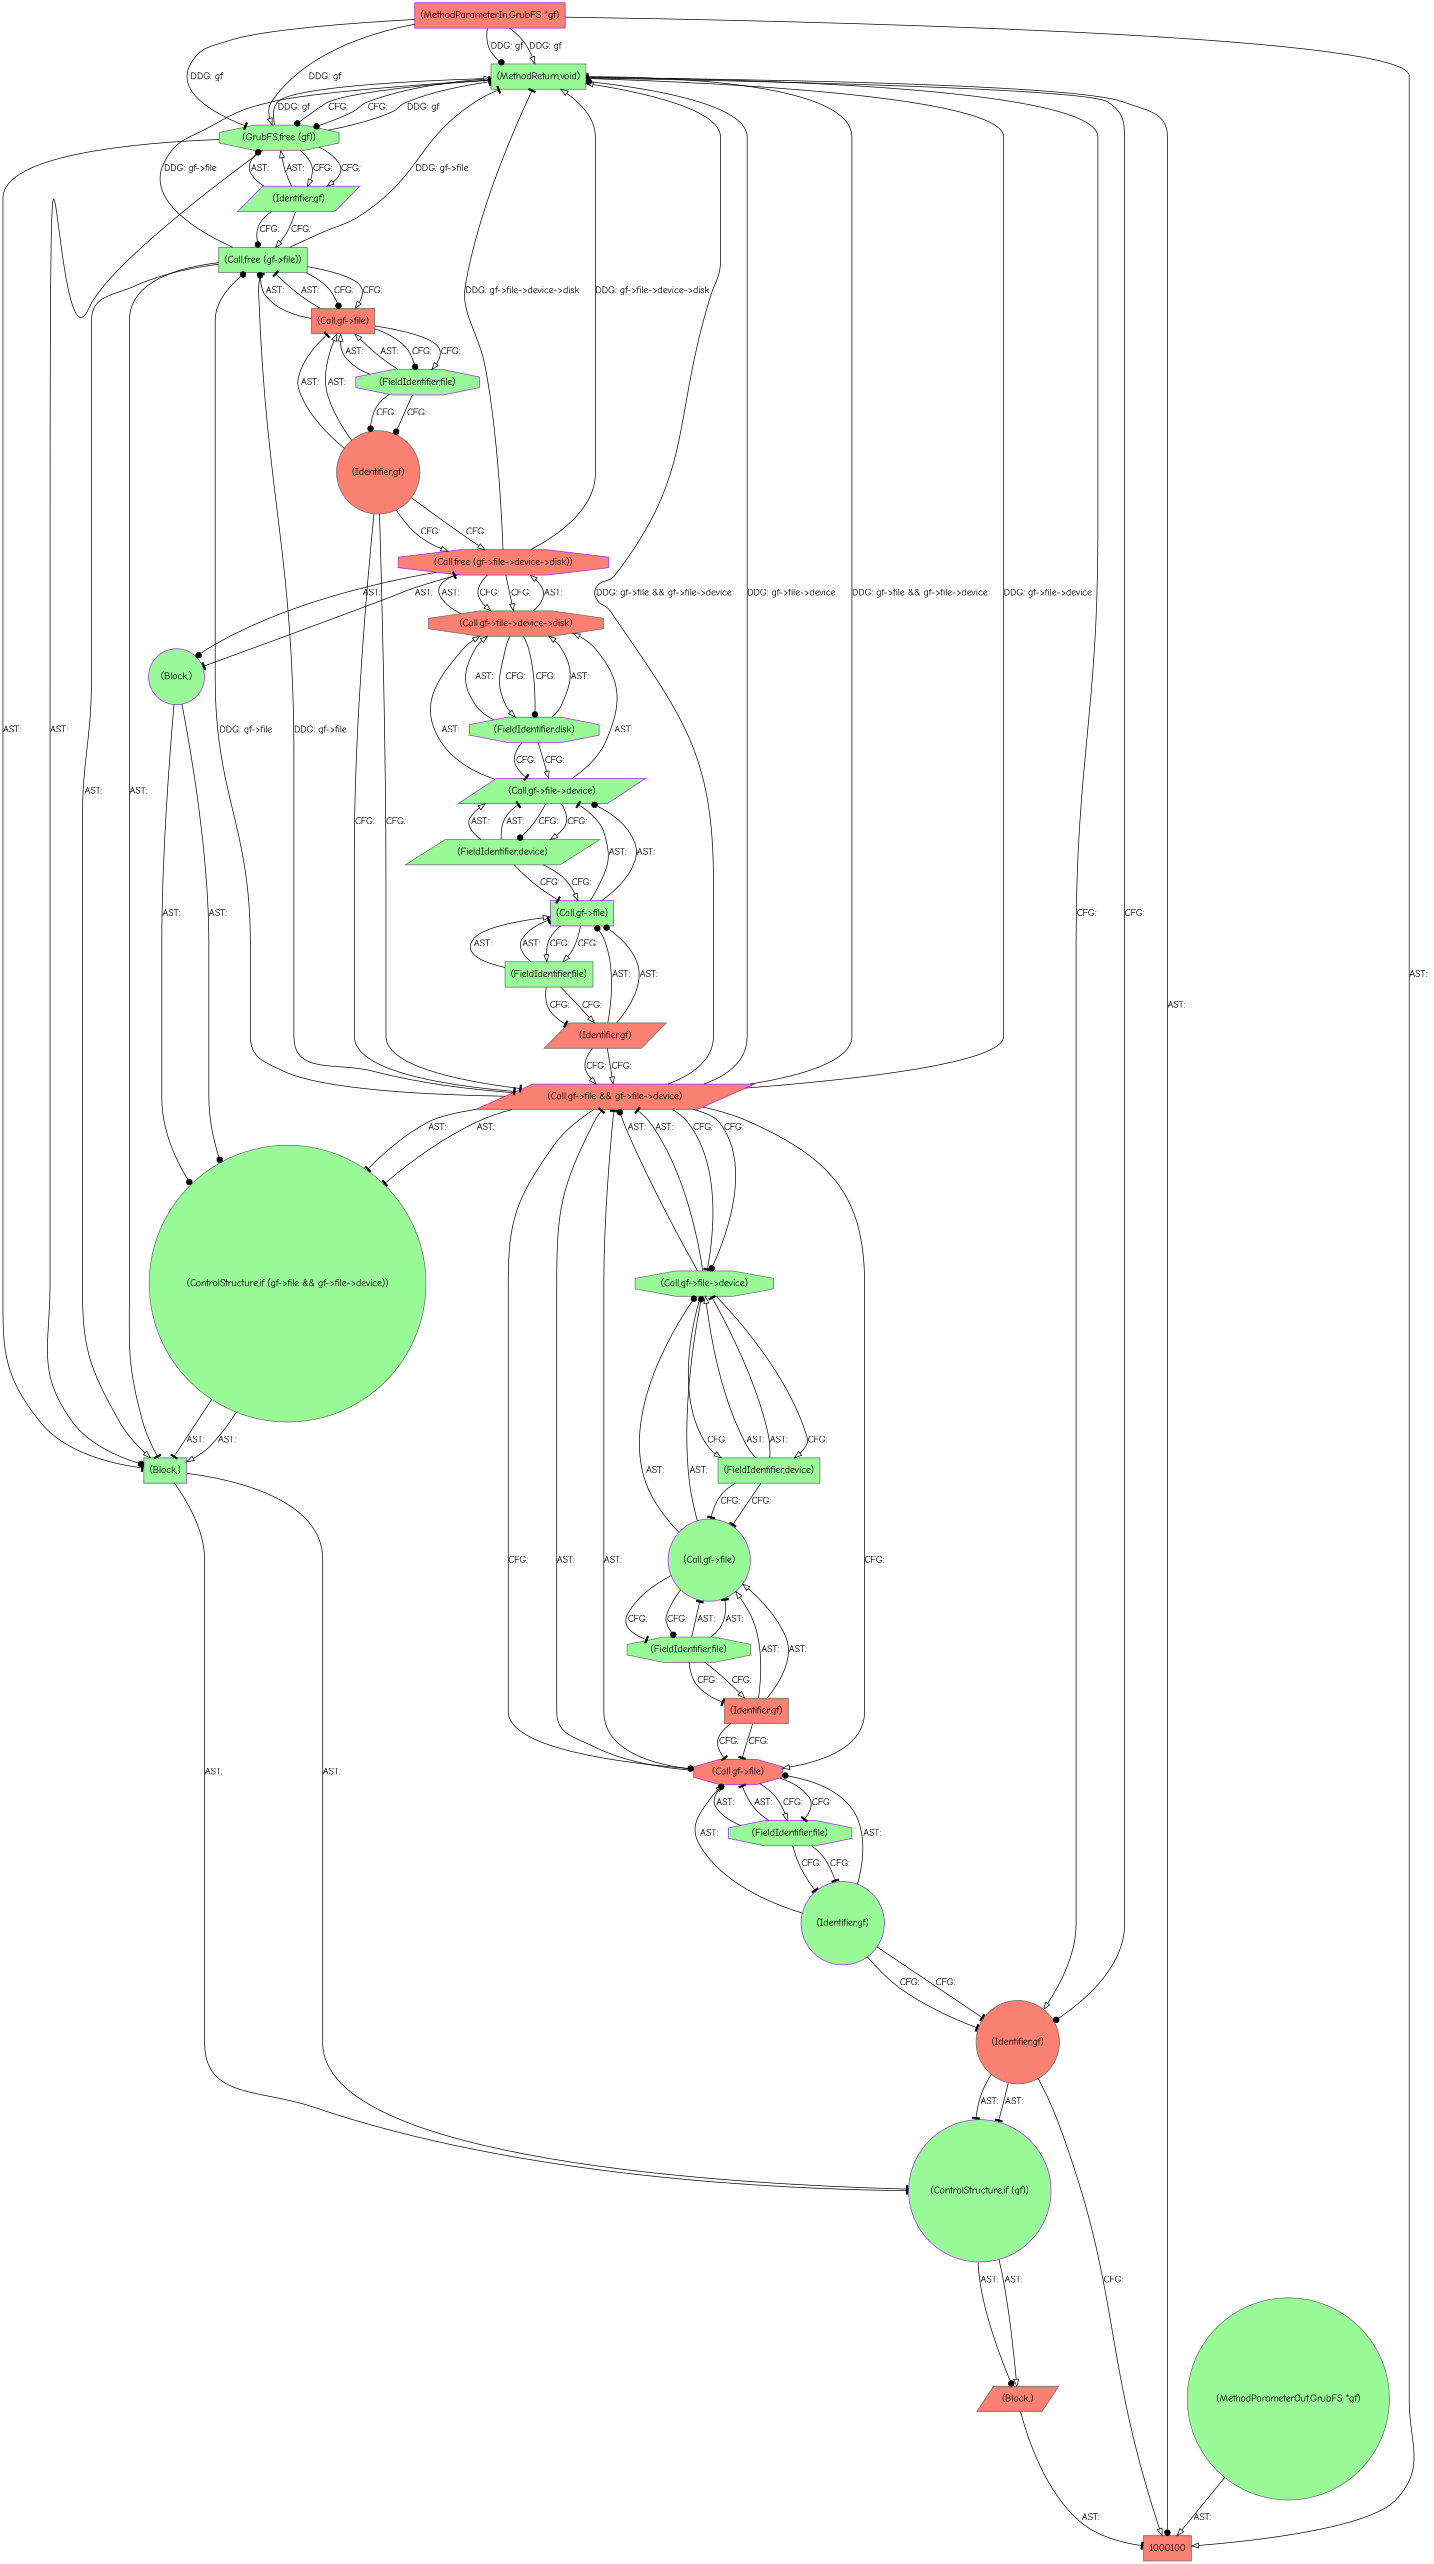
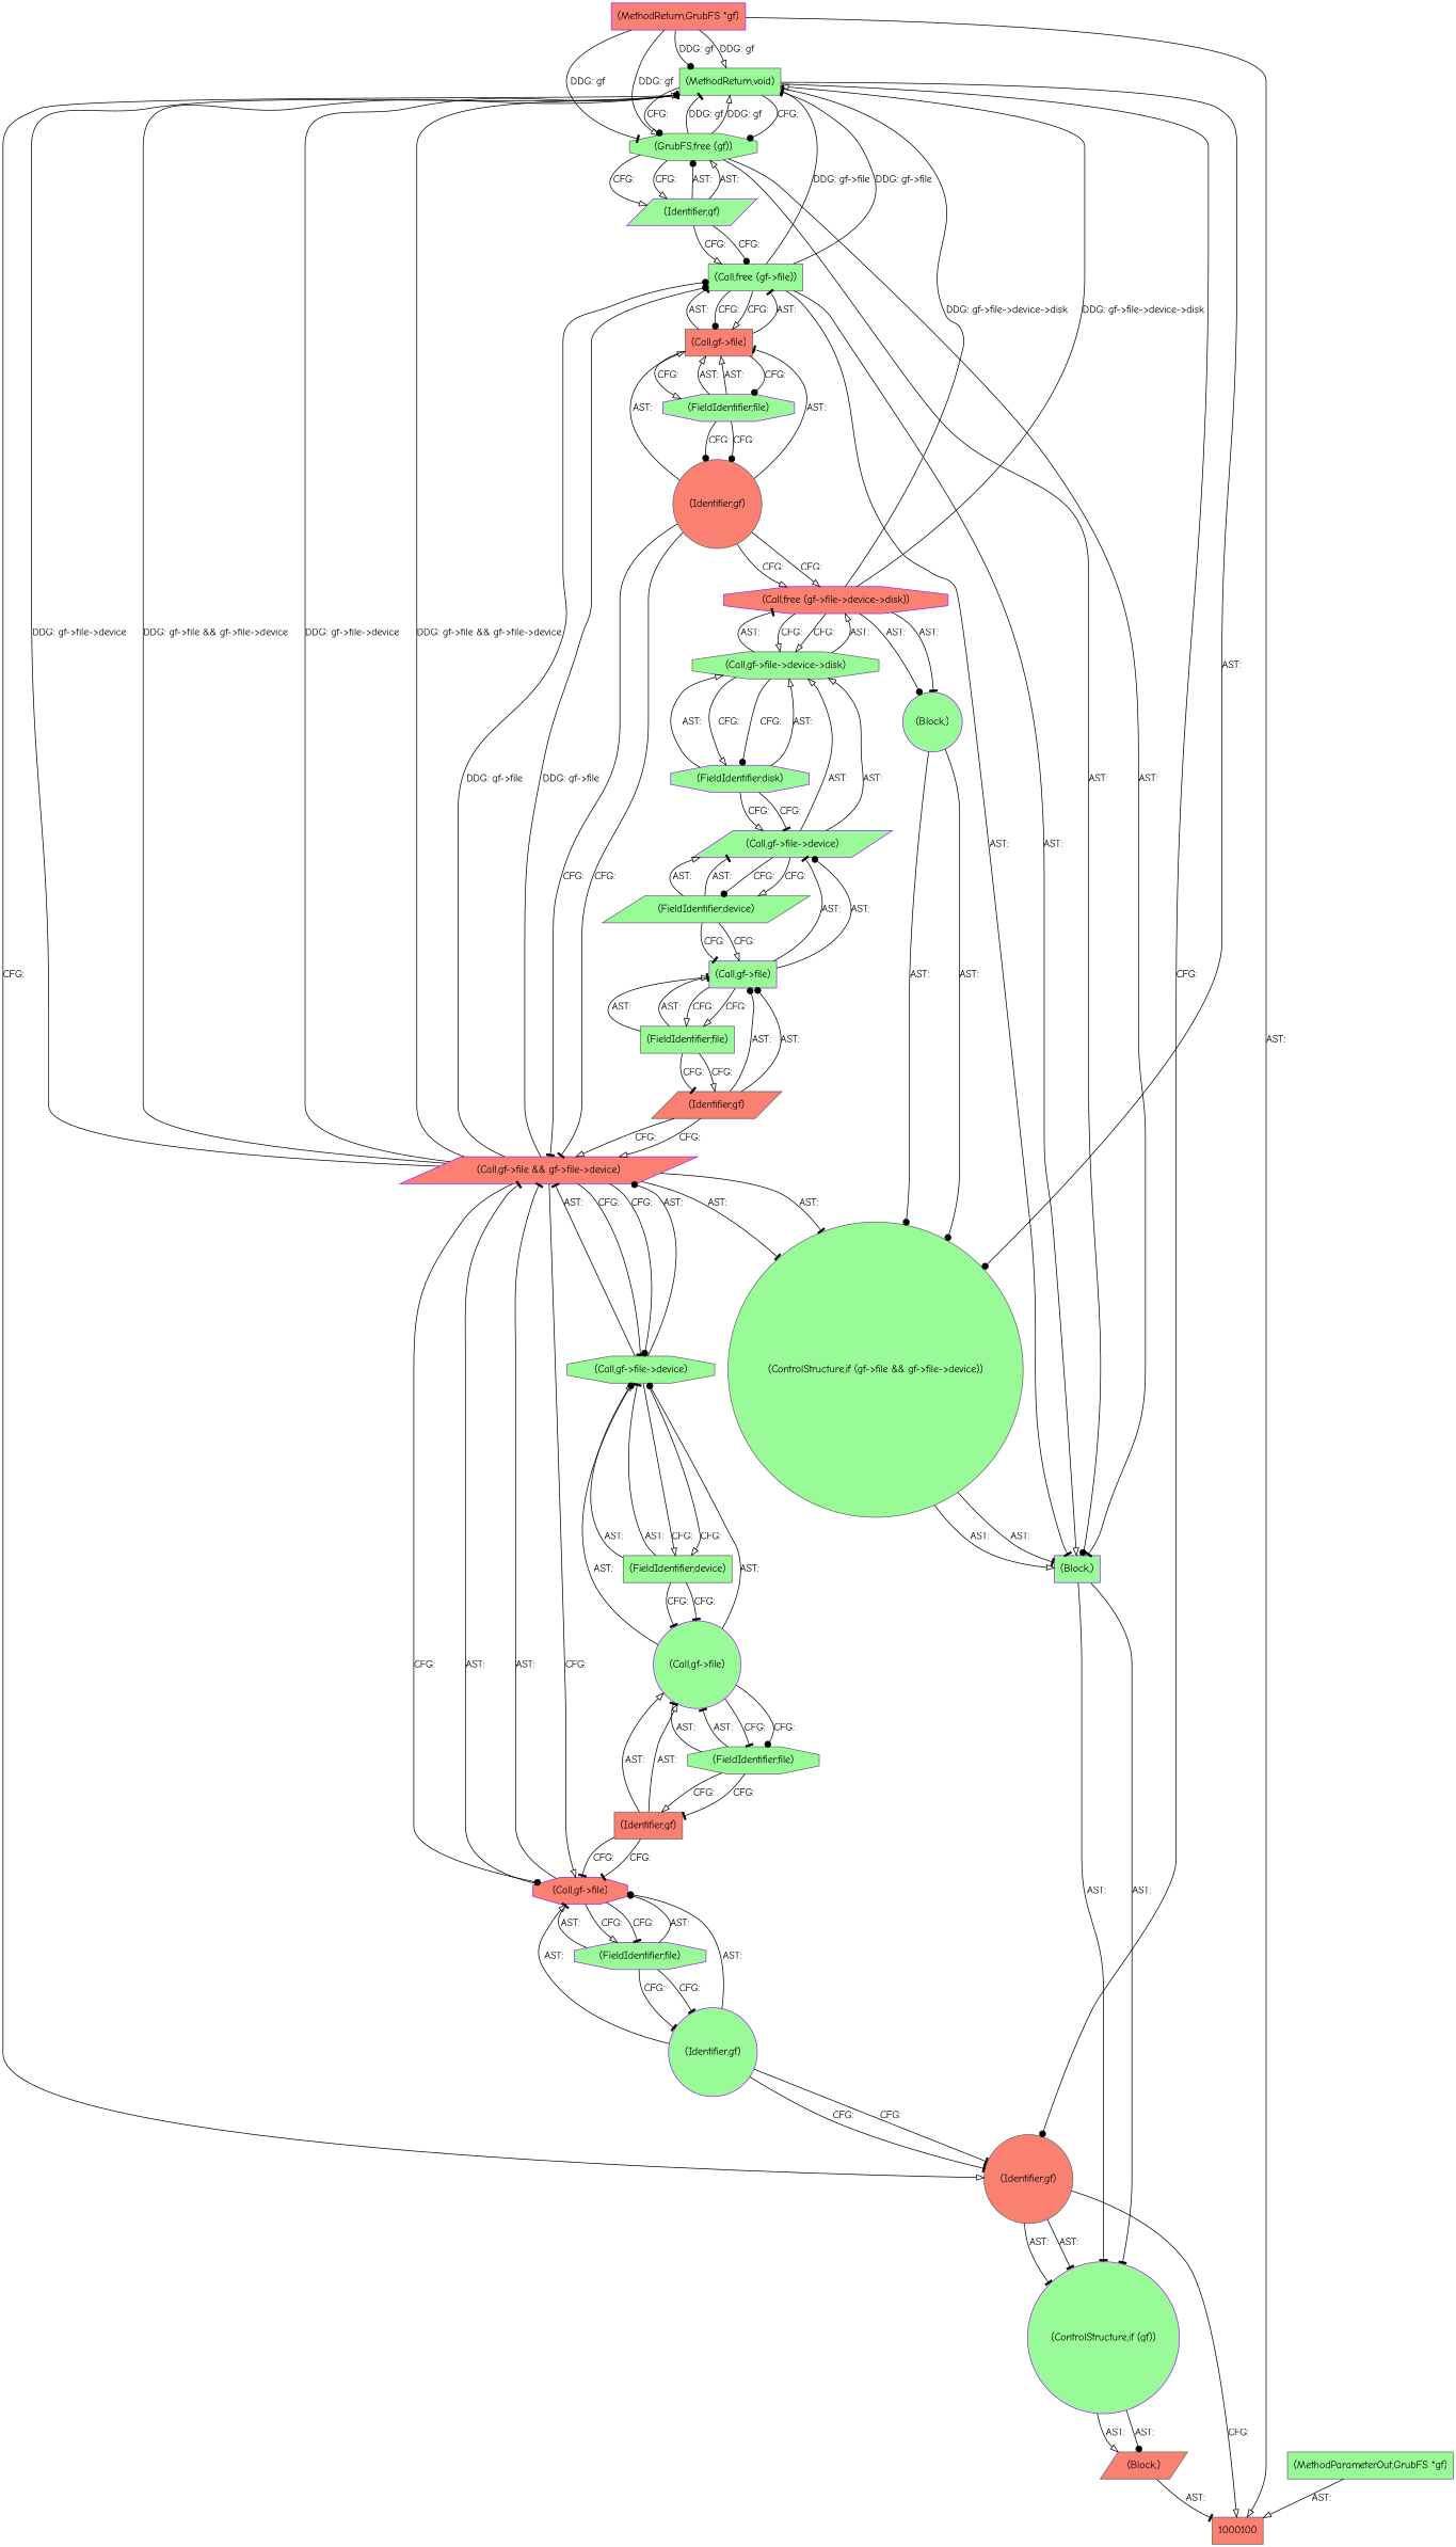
  digraph {
    fontname="Comic Neue"
    node [color=gray40 fillcolor=palegreen fontname="Comic Neue" shape=box style=filled]
    edge [arrowhead=onormal fontname="Comic Neue"]
    n1 [label="(MethodReturn,void)"]
    n2 [fillcolor=salmon label="(Identifier,gf)" shape=circle]
    n3 [label="(GrubFS,free (gf))" shape=octagon]
    1000100 [fillcolor=salmon]
    n5 [color=purple label="(ControlStructure,if (gf))" shape=circle]
    n6 [color=purple label="(Block,)"]
    n7 [color=purple label="(Identifier,gf)" shape=parallelogram]
-   n8 [color=purple fillcolor=salmon label="(MethodParameterIn,GrubFS *gf)"]
-   n9 [label="(MethodParameterOut,GrubFS *gf)" shape=circle]
+   n8 [color=purple fillcolor=salmon label="(MethodReturn,GrubFS *gf)"]
+   n9 [label="(MethodParameterOut,GrubFS *gf)"]
    n10 [fillcolor=salmon label="(Block,)" shape=parallelogram]
    n11 [color=purple label="(FieldIdentifier,file)" shape=octagon]
    n12 [color=purple fillcolor=salmon label="(Call,gf->file)" shape=octagon]
    n13 [color=purple label="(Identifier,gf)" shape=circle]
    n14 [color=purple fillcolor=salmon label="(Call,gf->file && gf->file->device)" shape=parallelogram]
    n15 [label="(Call,gf->file->device)" shape=octagon]
    n16 [label="(FieldIdentifier,device)"]
    n17 [color=purple label="(Call,gf->file)" shape=circle]
    n18 [label="(ControlStructure,if (gf->file && gf->file->device))" shape=circle]
    n19 [label="(Call,free (gf->file))"]
    n20 [label="(FieldIdentifier,file)" shape=octagon]
    n21 [fillcolor=salmon label="(Identifier,gf)"]
    n22 [color=purple label="(Block,)" shape=circle]
    n23 [fillcolor=salmon label="(Call,gf->file)"]
-   n24 [fillcolor=salmon label="(Call,gf->file->device->disk)" shape=octagon]
+   n24 [label="(Call,gf->file->device->disk)" shape=octagon]
    n25 [color=purple label="(FieldIdentifier,disk)" shape=octagon]
    n26 [color=purple fillcolor=salmon label="(Call,free (gf->file->device->disk))" shape=octagon]
    n27 [color=purple label="(Call,gf->file->device)" shape=parallelogram]
    n28 [label="(FieldIdentifier,device)" shape=parallelogram]
    n29 [color=purple label="(Call,gf->file)"]
    n30 [label="(FieldIdentifier,file)"]
    n31 [fillcolor=salmon label="(Identifier,gf)" shape=parallelogram]
    n32 [color=purple label="(FieldIdentifier,file)" shape=octagon]
    n33 [fillcolor=salmon label="(Identifier,gf)" shape=circle]
    n1 -> n2 [arrowhead=dot label="CFG: "]
    n1 -> n2 [label="CFG: "]
    n1 -> n3 [arrowhead=dot label="CFG: "]
    n1 -> n3 [arrowhead=dot label="CFG: "]
-   n1 -> 1000100 [arrowhead=dot label="AST: "]
+   n1 -> n18 [arrowhead=dot label="AST: "]
    n2 -> 1000100 [label="CFG: "]
    n2 -> n5 [arrowhead=tee label="AST: "]
    n2 -> n5 [arrowhead=tee label="AST: "]
    n3 -> n1 [arrowhead=tee label="DDG: gf"]
    n3 -> n1 [label="DDG: gf"]
    n3 -> n6 [arrowhead=dot label="AST: "]
    n3 -> n6 [arrowhead=tee label="AST: "]
    n3 -> n7 [label="CFG: "]
    n3 -> n7 [label="CFG: "]
    n5 -> n10 [arrowhead=dot label="AST: "]
    n5 -> n10 [label="AST: "]
    n6 -> n5 [arrowhead=tee label="AST: "]
    n6 -> n5 [arrowhead=tee label="AST: "]
    n7 -> n3 [arrowhead=dot label="AST: "]
    n7 -> n3 [label="AST: "]
    n7 -> n19 [label="CFG: "]
    n7 -> n19 [arrowhead=dot label="CFG: "]
    n8 -> n1 [arrowhead=dot label="DDG: gf"]
    n8 -> n1 [label="DDG: gf"]
    n8 -> n3 [arrowhead=tee label="DDG: gf"]
    n8 -> n3 [label="DDG: gf"]
    n8 -> 1000100 [label="AST: "]
    n9 -> 1000100 [label="AST: "]
    n10 -> 1000100 [arrowhead=tee label="AST: "]
    n11 -> n12 [arrowhead=dot label="AST: "]
    n11 -> n12 [arrowhead=tee label="AST: "]
    n11 -> n13 [arrowhead=tee label="CFG: "]
    n11 -> n13 [arrowhead=tee label="CFG: "]
    n12 -> n11 [label="CFG: "]
    n12 -> n11 [arrowhead=tee label="CFG: "]
    n12 -> n14 [arrowhead=tee label="AST: "]
    n12 -> n14 [arrowhead=tee label="AST: "]
    n13 -> n2 [arrowhead=tee label="CFG: "]
    n13 -> n2 [arrowhead=tee label="CFG: "]
    n13 -> n12 [arrowhead=dot label="AST: "]
    n13 -> n12 [label="AST: "]
    n14 -> n1 [label="DDG: gf->file && gf->file->device"]
    n14 -> n1 [arrowhead=dot label="DDG: gf->file->device"]
    n14 -> n1 [arrowhead=tee label="DDG: gf->file && gf->file->device"]
    n14 -> n1 [arrowhead=tee label="DDG: gf->file->device"]
    n14 -> n12 [label="CFG: "]
    n14 -> n12 [arrowhead=dot label="CFG: "]
    n14 -> n15 [arrowhead=tee label="CFG: "]
    n14 -> n15 [arrowhead=dot label="CFG: "]
    n14 -> n18 [arrowhead=tee label="AST: "]
    n14 -> n18 [arrowhead=tee label="AST: "]
    n14 -> n19 [arrowhead=dot label="DDG: gf->file"]
    n14 -> n19 [arrowhead=dot label="DDG: gf->file"]
    n15 -> n14 [arrowhead=dot label="AST: "]
    n15 -> n14 [arrowhead=tee label="AST: "]
    n15 -> n16 [label="CFG: "]
    n15 -> n16 [label="CFG: "]
    n16 -> n15 [label="AST: "]
    n16 -> n15 [arrowhead=tee label="AST: "]
    n16 -> n17 [arrowhead=tee label="CFG: "]
    n16 -> n17 [arrowhead=tee label="CFG: "]
    n17 -> n15 [arrowhead=dot label="AST: "]
    n17 -> n15 [arrowhead=dot label="AST: "]
    n17 -> n20 [arrowhead=tee label="CFG: "]
    n17 -> n20 [arrowhead=dot label="CFG: "]
    n18 -> n6 [arrowhead=tee label="AST: "]
    n18 -> n6 [label="AST: "]
    n19 -> n1 [arrowhead=tee label="DDG: gf->file"]
    n19 -> n1 [arrowhead=tee label="DDG: gf->file"]
    n19 -> n6 [arrowhead=tee label="AST: "]
    n19 -> n6 [label="AST: "]
    n19 -> n23 [arrowhead=dot label="CFG: "]
    n19 -> n23 [label="CFG: "]
    n20 -> n17 [arrowhead=tee label="AST: "]
    n20 -> n17 [arrowhead=tee label="AST: "]
    n20 -> n21 [arrowhead=tee label="CFG: "]
    n20 -> n21 [label="CFG: "]
    n21 -> n12 [arrowhead=tee label="CFG: "]
    n21 -> n12 [arrowhead=tee label="CFG: "]
    n21 -> n17 [label="AST: "]
    n21 -> n17 [label="AST: "]
    n22 -> n18 [arrowhead=dot label="AST: "]
    n22 -> n18 [arrowhead=dot label="AST: "]
    n23 -> n19 [arrowhead=tee label="AST: "]
    n23 -> n19 [arrowhead=tee label="AST: "]
    n23 -> n32 [arrowhead=dot label="CFG: "]
    n23 -> n32 [label="CFG: "]
    n24 -> n25 [label="CFG: "]
    n24 -> n25 [arrowhead=dot label="CFG: "]
    n24 -> n26 [label="AST: "]
    n24 -> n26 [arrowhead=tee label="AST: "]
    n25 -> n24 [label="AST: "]
    n25 -> n24 [label="AST: "]
    n25 -> n27 [label="CFG: "]
    n25 -> n27 [arrowhead=tee label="CFG: "]
    n26 -> n1 [arrowhead=tee label="DDG: gf->file->device->disk"]
    n26 -> n1 [label="DDG: gf->file->device->disk"]
    n26 -> n22 [arrowhead=dot label="AST: "]
    n26 -> n22 [arrowhead=tee label="AST: "]
    n26 -> n24 [label="CFG: "]
    n26 -> n24 [label="CFG: "]
    n27 -> n24 [label="AST: "]
    n27 -> n24 [label="AST: "]
    n27 -> n28 [arrowhead=dot label="CFG: "]
    n27 -> n28 [label="CFG: "]
    n28 -> n27 [label="AST: "]
    n28 -> n27 [arrowhead=tee label="AST: "]
    n28 -> n29 [arrowhead=tee label="CFG: "]
    n28 -> n29 [label="CFG: "]
    n29 -> n27 [arrowhead=tee label="AST: "]
    n29 -> n27 [arrowhead=dot label="AST: "]
    n29 -> n30 [label="CFG: "]
    n29 -> n30 [label="CFG: "]
    n30 -> n29 [label="AST: "]
    n30 -> n29 [arrowhead=tee label="AST: "]
    n30 -> n31 [arrowhead=tee label="CFG: "]
    n30 -> n31 [label="CFG: "]
    n31 -> n14 [label="CFG: "]
    n31 -> n14 [label="CFG: "]
    n31 -> n29 [arrowhead=dot label="AST: "]
    n31 -> n29 [arrowhead=dot label="AST: "]
    n32 -> n23 [label="AST: "]
    n32 -> n23 [label="AST: "]
    n32 -> n33 [arrowhead=dot label="CFG: "]
    n32 -> n33 [arrowhead=dot label="CFG: "]
    n33 -> n14 [arrowhead=tee label="CFG: "]
    n33 -> n14 [arrowhead=tee label="CFG: "]
    n33 -> n23 [label="AST: "]
    n33 -> n23 [arrowhead=tee label="AST: "]
    n33 -> n26 [label="CFG: "]
    n33 -> n26 [label="CFG: "]
  }
